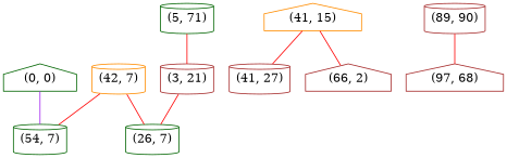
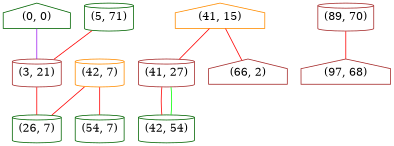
  graph {
    node [color=darkgreen shape=cylinder]
    edge [color=red weight=1]
    "(0, 0)" [shape=house]
    "(3, 21)" [color=brown]
    "(26, 7)"
    "(41, 15)" [color=darkorange shape=house]
    n5 [color=brown label="(41, 27)"]
    "(66, 2)" [color=brown shape=house]
    "(42, 7)" [color=darkorange]
    n8 [label="(54, 7)"]
+   "(42, 54)"
    "(5, 71)"
-   "(89, 70)" [color=brown label="(89, 90)"]
+   "(89, 70)" [color=brown]
    "(97, 68)" [color=brown shape=house]
-   "(0, 0)" -- n8 [color=purple weight=4]
+   "(0, 0)" -- "(3, 21)" [color=purple weight=4]
    "(3, 21)" -- "(26, 7)"
    "(41, 15)" -- n5
    "(41, 15)" -- "(66, 2)"
+   n5 -- "(42, 54)"
+   n5 -- "(42, 54)" [color=green weight=2]
    "(42, 7)" -- "(26, 7)"
    "(42, 7)" -- n8
    "(5, 71)" -- "(3, 21)"
    "(89, 70)" -- "(97, 68)"
  }
